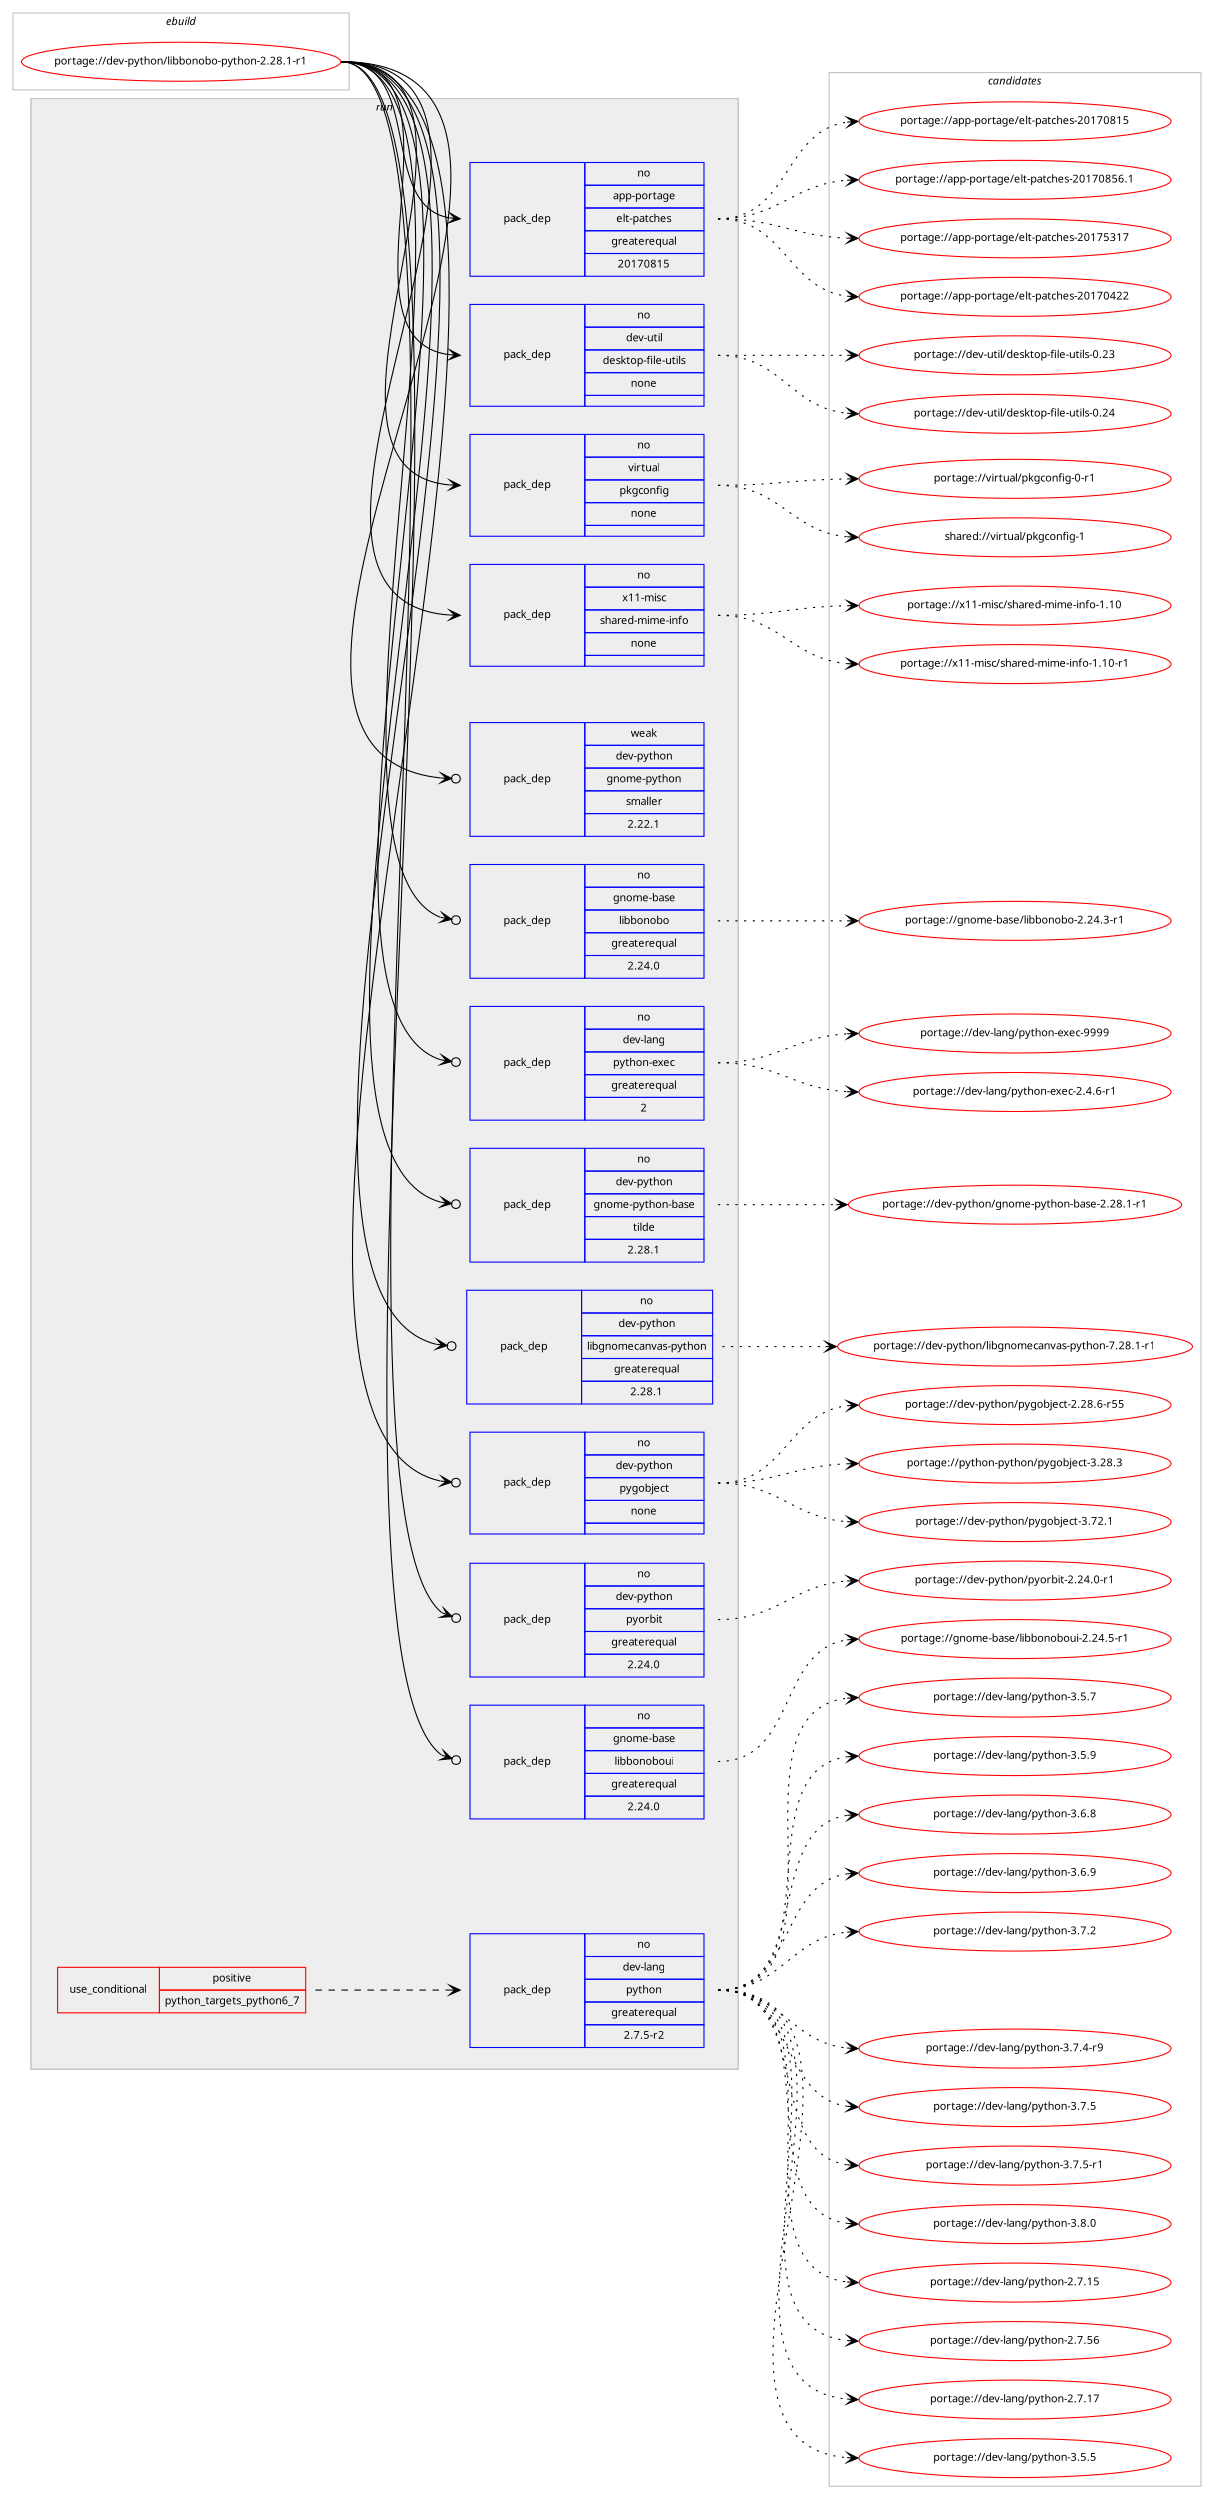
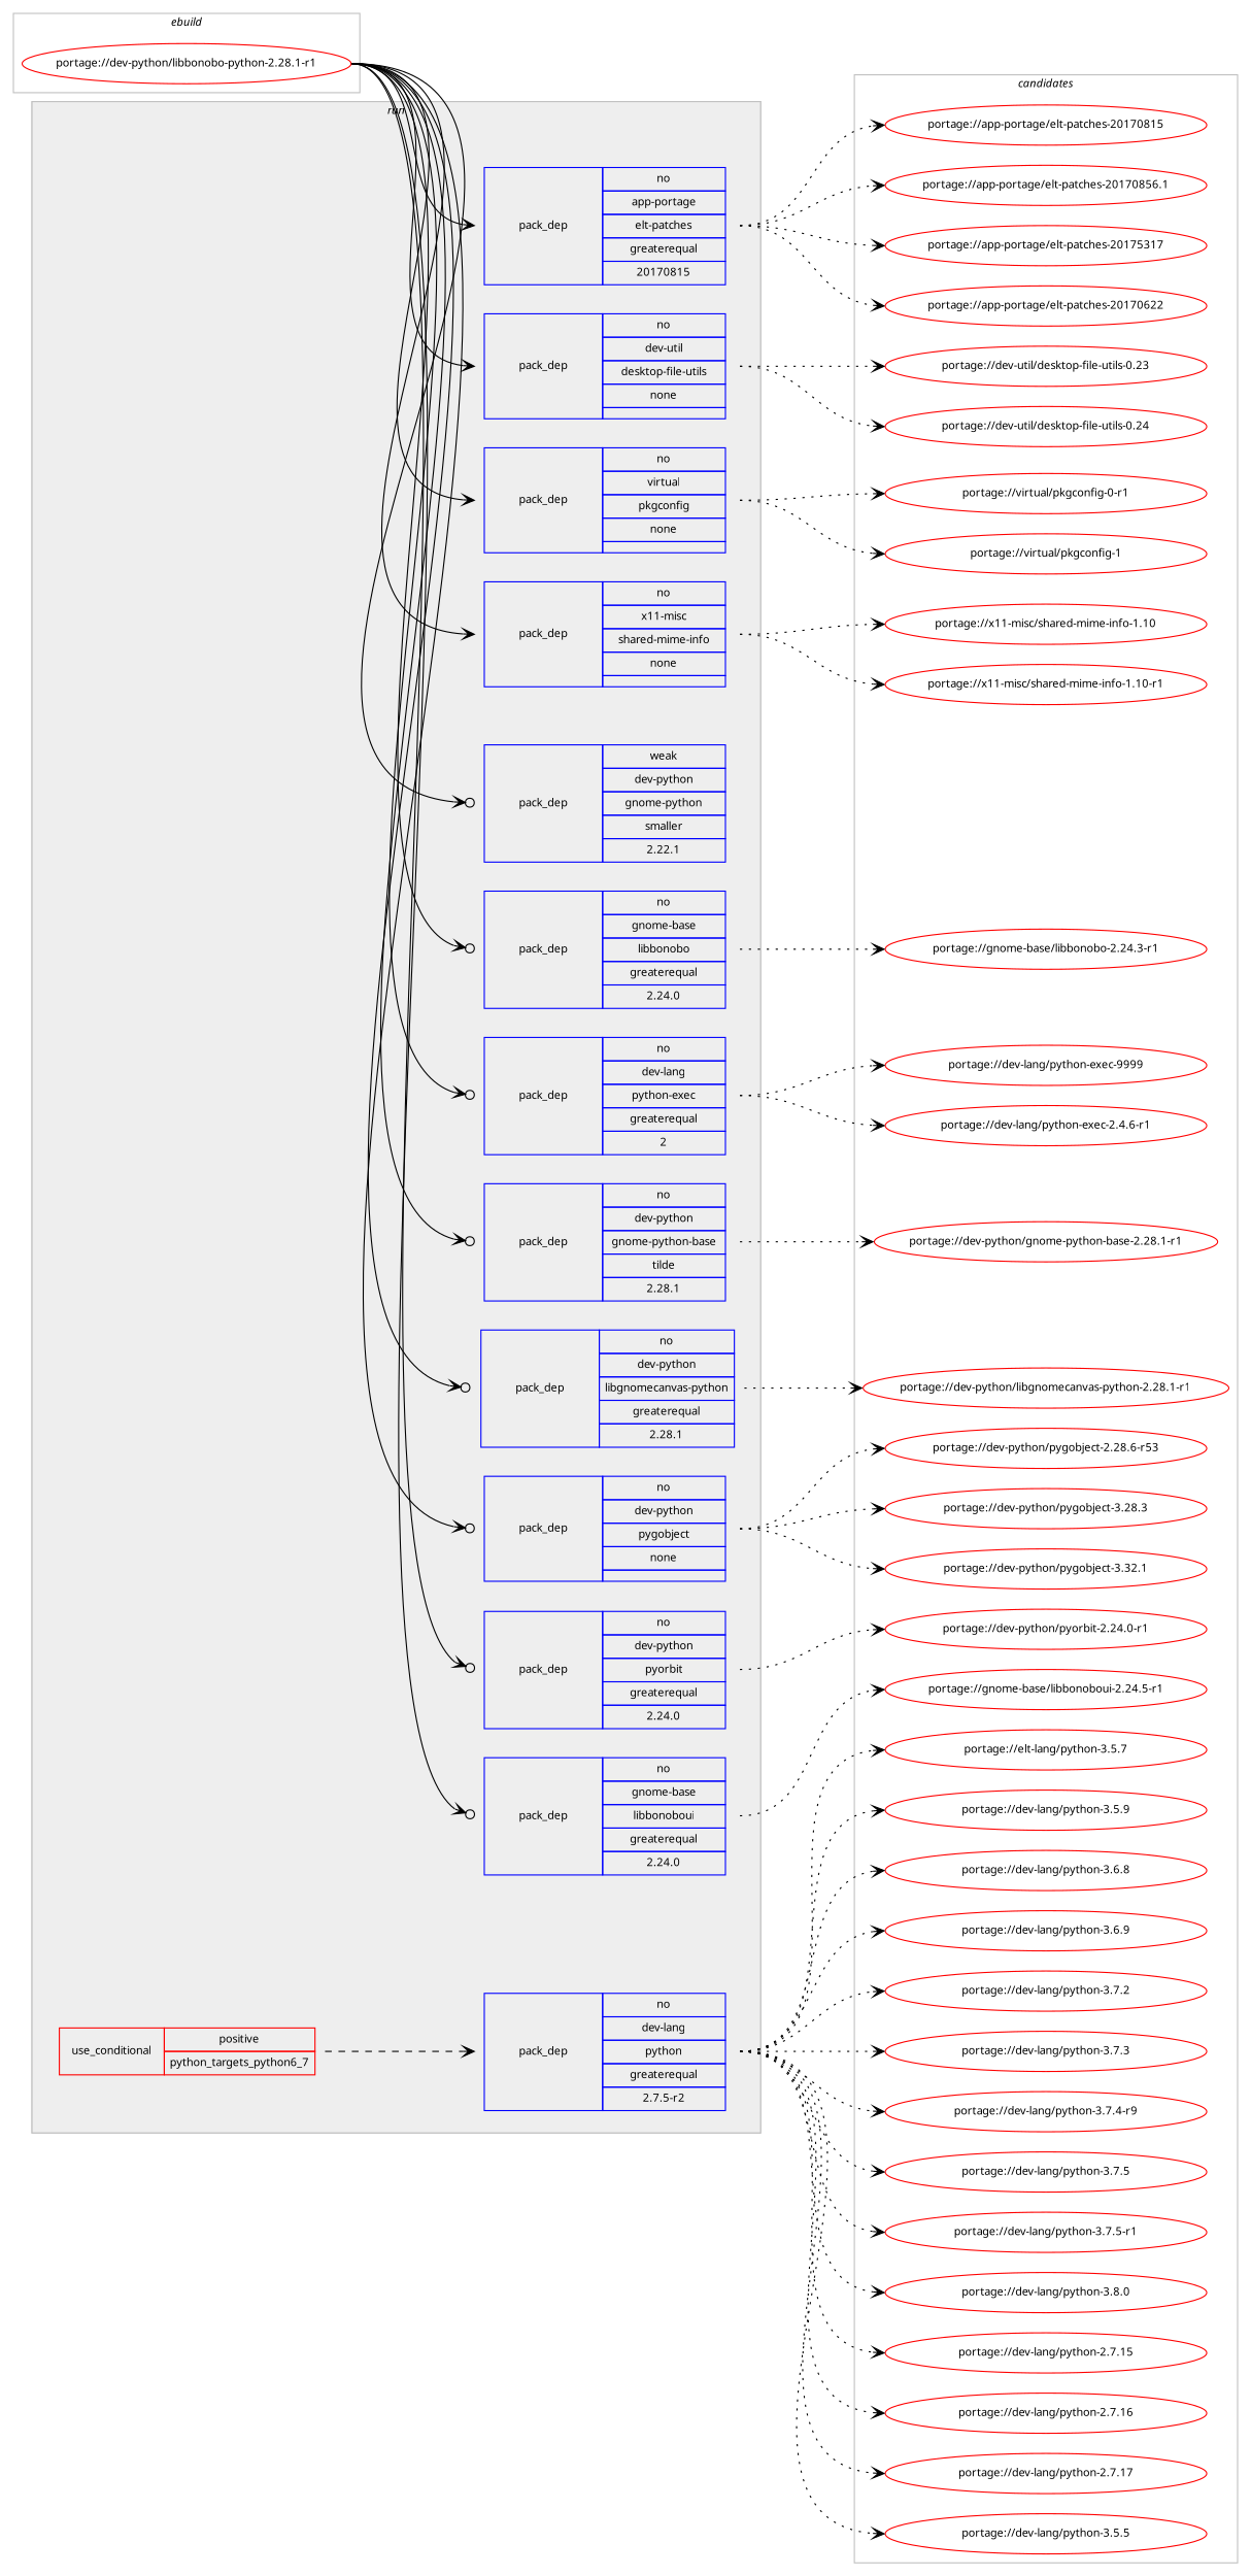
  digraph {
    compound=true
    concentrate=true
    fontname="Noto Sans"
    fontsize=10
    newrank=true
    rankdir=LR
    ranksep=1.5
    node [color=red fontname="Noto Sans" fontsize=10]
    edge [arrowhead=vee fontname="Noto Sans" headport=w style=dotted tailport=e weight=100]
    n1 [label="portage://dev-python/libbonobo-python-2.28.1-r1" width=4]
    n2 [color=blue label=<<TABLE BORDER="0" CELLBORDER="1" CELLSPACING="0" CELLPADDING="4" WIDTH="220"><TR><TD ROWSPAN="6" CELLPADDING="30">pack_dep</TD></TR><TR><TD WIDTH="110">no</TD></TR><TR><TD>app-portage</TD></TR><TR><TD>elt-patches</TD></TR><TR><TD>greaterequal</TD></TR><TR><TD>20170815</TD></TR></TABLE>> shape=none]
    n3 [color=blue label=<<TABLE BORDER="0" CELLBORDER="1" CELLSPACING="0" CELLPADDING="4" WIDTH="220"><TR><TD ROWSPAN="6" CELLPADDING="30">pack_dep</TD></TR><TR><TD WIDTH="110">no</TD></TR><TR><TD>dev-util</TD></TR><TR><TD>desktop-file-utils</TD></TR><TR><TD>none</TD></TR><TR><TD></TD></TR></TABLE>> shape=none]
    n4 [color=blue label=<<TABLE BORDER="0" CELLBORDER="1" CELLSPACING="0" CELLPADDING="4" WIDTH="220"><TR><TD ROWSPAN="6" CELLPADDING="30">pack_dep</TD></TR><TR><TD WIDTH="110">no</TD></TR><TR><TD>virtual</TD></TR><TR><TD>pkgconfig</TD></TR><TR><TD>none</TD></TR><TR><TD></TD></TR></TABLE>> shape=none]
    n5 [color=blue label=<<TABLE BORDER="0" CELLBORDER="1" CELLSPACING="0" CELLPADDING="4" WIDTH="220"><TR><TD ROWSPAN="6" CELLPADDING="30">pack_dep</TD></TR><TR><TD WIDTH="110">no</TD></TR><TR><TD>x11-misc</TD></TR><TR><TD>shared-mime-info</TD></TR><TR><TD>none</TD></TR><TR><TD></TD></TR></TABLE>> shape=none]
    n6 [color=blue label=<<TABLE BORDER="0" CELLBORDER="1" CELLSPACING="0" CELLPADDING="4" WIDTH="220"><TR><TD ROWSPAN="6" CELLPADDING="30">pack_dep</TD></TR><TR><TD WIDTH="110">no</TD></TR><TR><TD>dev-lang</TD></TR><TR><TD>python</TD></TR><TR><TD>greaterequal</TD></TR><TR><TD>2.7.5-r2</TD></TR></TABLE>> shape=none]
    n7 [label=<<TABLE BORDER="0" CELLBORDER="1" CELLSPACING="0" CELLPADDING="4"><TR><TD ROWSPAN="3" CELLPADDING="10">use_conditional</TD></TR><TR><TD>positive</TD></TR><TR><TD>python_targets_python6_7</TD></TR></TABLE>> shape=none]
    n8 [color=blue label=<<TABLE BORDER="0" CELLBORDER="1" CELLSPACING="0" CELLPADDING="4" WIDTH="220"><TR><TD ROWSPAN="6" CELLPADDING="30">pack_dep</TD></TR><TR><TD WIDTH="110">no</TD></TR><TR><TD>gnome-base</TD></TR><TR><TD>libbonobo</TD></TR><TR><TD>greaterequal</TD></TR><TR><TD>2.24.0</TD></TR></TABLE>> shape=none]
    n9 [color=blue label=<<TABLE BORDER="0" CELLBORDER="1" CELLSPACING="0" CELLPADDING="4" WIDTH="220"><TR><TD ROWSPAN="6" CELLPADDING="30">pack_dep</TD></TR><TR><TD WIDTH="110">no</TD></TR><TR><TD>dev-lang</TD></TR><TR><TD>python-exec</TD></TR><TR><TD>greaterequal</TD></TR><TR><TD>2</TD></TR></TABLE>> shape=none]
    n10 [color=blue label=<<TABLE BORDER="0" CELLBORDER="1" CELLSPACING="0" CELLPADDING="4" WIDTH="220"><TR><TD ROWSPAN="6" CELLPADDING="30">pack_dep</TD></TR><TR><TD WIDTH="110">no</TD></TR><TR><TD>dev-python</TD></TR><TR><TD>gnome-python-base</TD></TR><TR><TD>tilde</TD></TR><TR><TD>2.28.1</TD></TR></TABLE>> shape=none]
    n11 [color=blue label=<<TABLE BORDER="0" CELLBORDER="1" CELLSPACING="0" CELLPADDING="4" WIDTH="220"><TR><TD ROWSPAN="6" CELLPADDING="30">pack_dep</TD></TR><TR><TD WIDTH="110">no</TD></TR><TR><TD>dev-python</TD></TR><TR><TD>libgnomecanvas-python</TD></TR><TR><TD>greaterequal</TD></TR><TR><TD>2.28.1</TD></TR></TABLE>> shape=none]
    n12 [color=blue label=<<TABLE BORDER="0" CELLBORDER="1" CELLSPACING="0" CELLPADDING="4" WIDTH="220"><TR><TD ROWSPAN="6" CELLPADDING="30">pack_dep</TD></TR><TR><TD WIDTH="110">no</TD></TR><TR><TD>dev-python</TD></TR><TR><TD>pygobject</TD></TR><TR><TD>none</TD></TR><TR><TD></TD></TR></TABLE>> shape=none]
    n13 [color=blue label=<<TABLE BORDER="0" CELLBORDER="1" CELLSPACING="0" CELLPADDING="4" WIDTH="220"><TR><TD ROWSPAN="6" CELLPADDING="30">pack_dep</TD></TR><TR><TD WIDTH="110">no</TD></TR><TR><TD>dev-python</TD></TR><TR><TD>pyorbit</TD></TR><TR><TD>greaterequal</TD></TR><TR><TD>2.24.0</TD></TR></TABLE>> shape=none]
    n14 [color=blue label=<<TABLE BORDER="0" CELLBORDER="1" CELLSPACING="0" CELLPADDING="4" WIDTH="220"><TR><TD ROWSPAN="6" CELLPADDING="30">pack_dep</TD></TR><TR><TD WIDTH="110">no</TD></TR><TR><TD>gnome-base</TD></TR><TR><TD>libbonoboui</TD></TR><TR><TD>greaterequal</TD></TR><TR><TD>2.24.0</TD></TR></TABLE>> shape=none]
    n15 [color=blue label=<<TABLE BORDER="0" CELLBORDER="1" CELLSPACING="0" CELLPADDING="4" WIDTH="220"><TR><TD ROWSPAN="6" CELLPADDING="30">pack_dep</TD></TR><TR><TD WIDTH="110">weak</TD></TR><TR><TD>dev-python</TD></TR><TR><TD>gnome-python</TD></TR><TR><TD>smaller</TD></TR><TR><TD>2.22.1</TD></TR></TABLE>> shape=none]
    n16 [label="portage://app-portage/elt-patches-20175317" width=4]
-   n17 [label="portage://app-portage/elt-patches-20170422" width=4]
+   n17 [label="portage://app-portage/elt-patches-20170622" width=4]
    n18 [label="portage://app-portage/elt-patches-20170815" width=4]
    n19 [label="portage://app-portage/elt-patches-20170856.1" width=4]
    n20 [label="portage://dev-util/desktop-file-utils-0.23" width=4]
    n21 [label="portage://dev-util/desktop-file-utils-0.24" width=4]
    n22 [label="portage://virtual/pkgconfig-0-r1" width=4]
-   n23 [label="shared://virtual/pkgconfig-1" width=4]
+   n23 [label="portage://virtual/pkgconfig-1" width=4]
    n24 [label="portage://x11-misc/shared-mime-info-1.10" width=4]
    n25 [label="portage://x11-misc/shared-mime-info-1.10-r1" width=4]
    n26 [label="portage://dev-lang/python-2.7.15" width=4]
-   n27 [label="portage://dev-lang/python-2.7.56" width=4]
+   n27 [label="portage://dev-lang/python-2.7.16" width=4]
    n28 [label="portage://dev-lang/python-2.7.17" width=4]
    n29 [label="portage://dev-lang/python-3.5.5" width=4]
-   n30 [label="portage://dev-lang/python-3.5.7" width=4]
+   n30 [label="portage://elt-lang/python-3.5.7" width=4]
    n31 [label="portage://dev-lang/python-3.5.9" width=4]
    n32 [label="portage://dev-lang/python-3.6.8" width=4]
    n33 [label="portage://dev-lang/python-3.6.9" width=4]
    n34 [label="portage://dev-lang/python-3.7.2" width=4]
+   n35 [label="portage://dev-lang/python-3.7.3" width=4]
    n36 [label="portage://dev-lang/python-3.7.4-r9" width=4]
    n37 [label="portage://dev-lang/python-3.7.5" width=4]
    n38 [label="portage://dev-lang/python-3.7.5-r1" width=4]
    n39 [label="portage://dev-lang/python-3.8.0" width=4]
    n40 [label="portage://dev-lang/python-exec-2.4.6-r1" width=4]
    n41 [label="portage://dev-lang/python-exec-9999" width=4]
    n42 [label="portage://dev-python/gnome-python-base-2.28.1-r1" width=4]
-   n43 [label="portage://dev-python/libgnomecanvas-python-7.28.1-r1" width=4]
-   n44 [label="portage://dev-python/pygobject-2.28.6-r55" width=4]
-   n45 [label="portage://python-python/pygobject-3.28.3" width=4]
-   n46 [label="portage://dev-python/pygobject-3.72.1" width=4]
+   n43 [label="portage://dev-python/libgnomecanvas-python-2.28.1-r1" width=4]
+   n44 [label="portage://dev-python/pygobject-2.28.6-r53" width=4]
+   n45 [label="portage://dev-python/pygobject-3.28.3" width=4]
+   n46 [label="portage://dev-python/pygobject-3.32.1" width=4]
    n47 [label="portage://dev-python/pyorbit-2.24.0-r1" width=4]
    n48 [label="portage://gnome-base/libbonobo-2.24.3-r1" width=4]
    n49 [label="portage://gnome-base/libbonoboui-2.24.5-r1" width=4]
    subgraph cluster_1 {
      color=gray
      label=<<i>ebuild</i>>
      rank=same
      n1
    }
    subgraph cluster_2 {
      color=gray
      label=<<i>dependencies</i>>
      subgraph cluster_3 {
        color=gray
        fillcolor="#eeeeee"
        label=<<i>compile</i>>
        style=filled
        subgraph sub_4 {
          color=gray
          fillcolor="#eeeeee"
          label=<<i>compile</i>>
          style=filled
          n2
        }
        subgraph sub_5 {
          color=gray
          fillcolor="#eeeeee"
          label=<<i>compile</i>>
          style=filled
          n3
        }
        subgraph sub_6 {
          color=gray
          fillcolor="#eeeeee"
          label=<<i>compile</i>>
          style=filled
          n4
        }
        subgraph sub_7 {
          color=gray
          fillcolor="#eeeeee"
          label=<<i>compile</i>>
          style=filled
          n5
        }
      }
      subgraph cluster_8 {
        color=gray
        fillcolor="#eeeeee"
        label=<<i>compile and run</i>>
        style=filled
        subgraph sub_9 {
          color=gray
          fillcolor="#eeeeee"
          label=<<i>compile and run</i>>
          style=filled
          n7
          subgraph sub_10 {
            color=gray
            fillcolor="#eeeeee"
            label=<<i>compile and run</i>>
            style=filled
            n6
          }
        }
        subgraph sub_11 {
          color=gray
          fillcolor="#eeeeee"
          label=<<i>compile and run</i>>
          style=filled
          n8
        }
        subgraph sub_12 {
          color=gray
          fillcolor="#eeeeee"
          label=<<i>compile and run</i>>
          style=filled
          n9
        }
        subgraph sub_13 {
          color=gray
          fillcolor="#eeeeee"
          label=<<i>compile and run</i>>
          style=filled
          n10
        }
        subgraph sub_14 {
          color=gray
          fillcolor="#eeeeee"
          label=<<i>compile and run</i>>
          style=filled
          n11
        }
        subgraph sub_15 {
          color=gray
          fillcolor="#eeeeee"
          label=<<i>compile and run</i>>
          style=filled
          n12
        }
        subgraph sub_16 {
          color=gray
          fillcolor="#eeeeee"
          label=<<i>compile and run</i>>
          style=filled
          n13
        }
        subgraph sub_17 {
          color=gray
          fillcolor="#eeeeee"
          label=<<i>compile and run</i>>
          style=filled
          n14
        }
        subgraph sub_18 {
          color=gray
          fillcolor="#eeeeee"
          label=<<i>compile and run</i>>
          style=filled
          n15
        }
      }
      subgraph cluster_19 {
        color=gray
        fillcolor="#eeeeee"
        label=<<i>run</i>>
        style=filled
      }
    }
    subgraph cluster_20 {
      color=gray
      label=<<i>candidates</i>>
      rank=same
      subgraph sub_21 {
        color=black
        label=<<i>candidates</i>>
        nodesep=1
        rank=same
        n16
        n17
        n18
        n19
      }
      subgraph sub_22 {
        color=black
        label=<<i>candidates</i>>
        nodesep=1
        rank=same
        n20
        n21
      }
      subgraph sub_23 {
        color=black
        label=<<i>candidates</i>>
        nodesep=1
        rank=same
        n22
        n23
      }
      subgraph sub_24 {
        color=black
        label=<<i>candidates</i>>
        nodesep=1
        rank=same
        n24
        n25
      }
      subgraph sub_25 {
        color=black
        label=<<i>candidates</i>>
        nodesep=1
        rank=same
        n26
        n27
        n28
        n29
        n30
        n31
        n32
        n33
        n34
+       n35
        n36
        n37
        n38
        n39
      }
      subgraph sub_26 {
        color=black
        label=<<i>candidates</i>>
        nodesep=1
        rank=same
        n40
        n41
      }
      subgraph sub_27 {
        color=black
        label=<<i>candidates</i>>
        nodesep=1
        rank=same
        n42
      }
      subgraph sub_28 {
        color=black
        label=<<i>candidates</i>>
        nodesep=1
        rank=same
        n43
      }
      subgraph sub_29 {
        color=black
        label=<<i>candidates</i>>
        nodesep=1
        rank=same
        n44
        n45
        n46
      }
      subgraph sub_30 {
        color=black
        label=<<i>candidates</i>>
        nodesep=1
        rank=same
        n47
      }
      subgraph sub_31 {
        color=black
        label=<<i>candidates</i>>
        nodesep=1
        rank=same
        n48
      }
      subgraph sub_32 {
        color=black
        label=<<i>candidates</i>>
        nodesep=1
        rank=same
        n49
      }
      subgraph sub_33 {
        color=black
        label=<<i>candidates</i>>
        nodesep=1
        rank=same
      }
    }
    n1 -> n2 [style=solid weight=20]
    n1 -> n3 [style=solid weight=20]
    n1 -> n4 [style=solid weight=20]
    n1 -> n5 [style=solid weight=20]
    n1 -> n8 [arrowhead=odotvee style=solid weight=20]
    n1 -> n9 [arrowhead=odotvee style=solid weight=20]
    n1 -> n10 [arrowhead=odotvee style=solid weight=20]
    n1 -> n11 [arrowhead=odotvee style=solid weight=20]
    n1 -> n12 [arrowhead=odotvee style=solid weight=20]
    n1 -> n13 [arrowhead=odotvee style=solid weight=20]
    n1 -> n14 [arrowhead=odotvee style=solid weight=20]
    n1 -> n15 [arrowhead=odotvee style=solid weight=20]
    n2 -> n16
    n2 -> n17
    n2 -> n18
    n2 -> n19
    n3 -> n20
    n3 -> n21
    n4 -> n22
    n4 -> n23
    n5 -> n24
    n5 -> n25
    n6 -> n26
    n6 -> n27
    n6 -> n28
    n6 -> n29
    n6 -> n30
    n6 -> n31
    n6 -> n32
    n6 -> n33
    n6 -> n34
+   n6 -> n35
    n6 -> n36
    n6 -> n37
    n6 -> n38
    n6 -> n39
    n7 -> n6 [style=dashed weight=20]
    n8 -> n48
    n9 -> n40
    n9 -> n41
    n10 -> n42
    n11 -> n43
    n12 -> n44
    n12 -> n45
    n12 -> n46
    n13 -> n47
    n14 -> n49
  }
